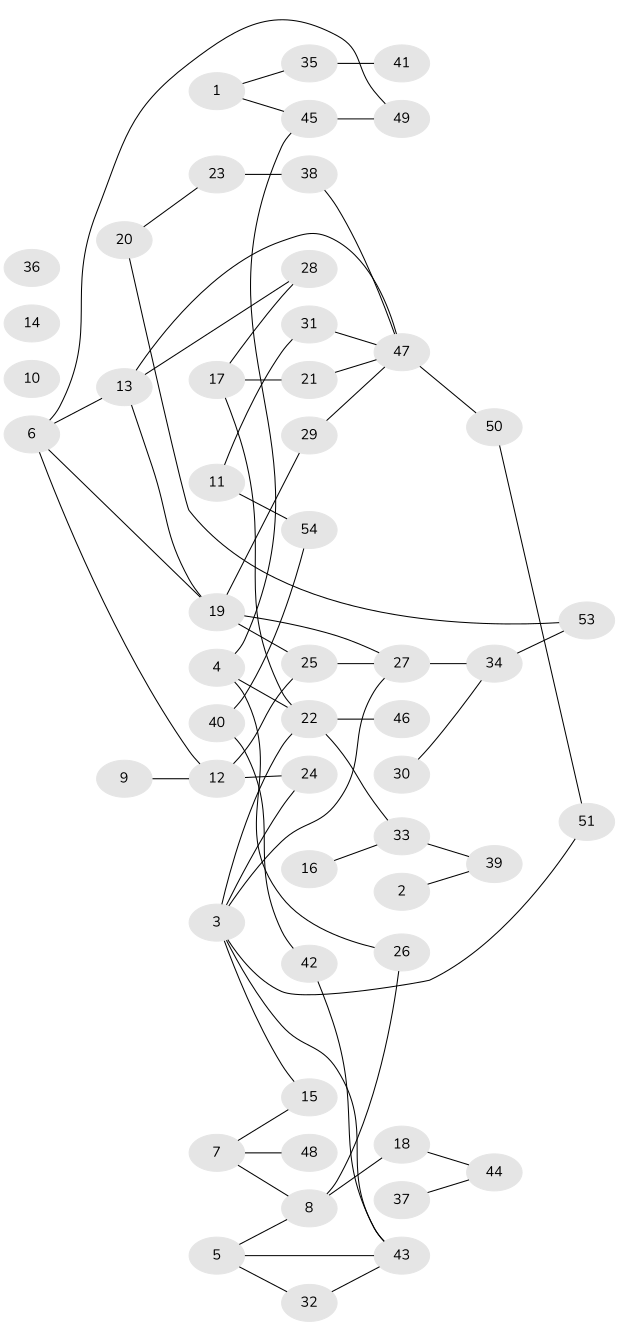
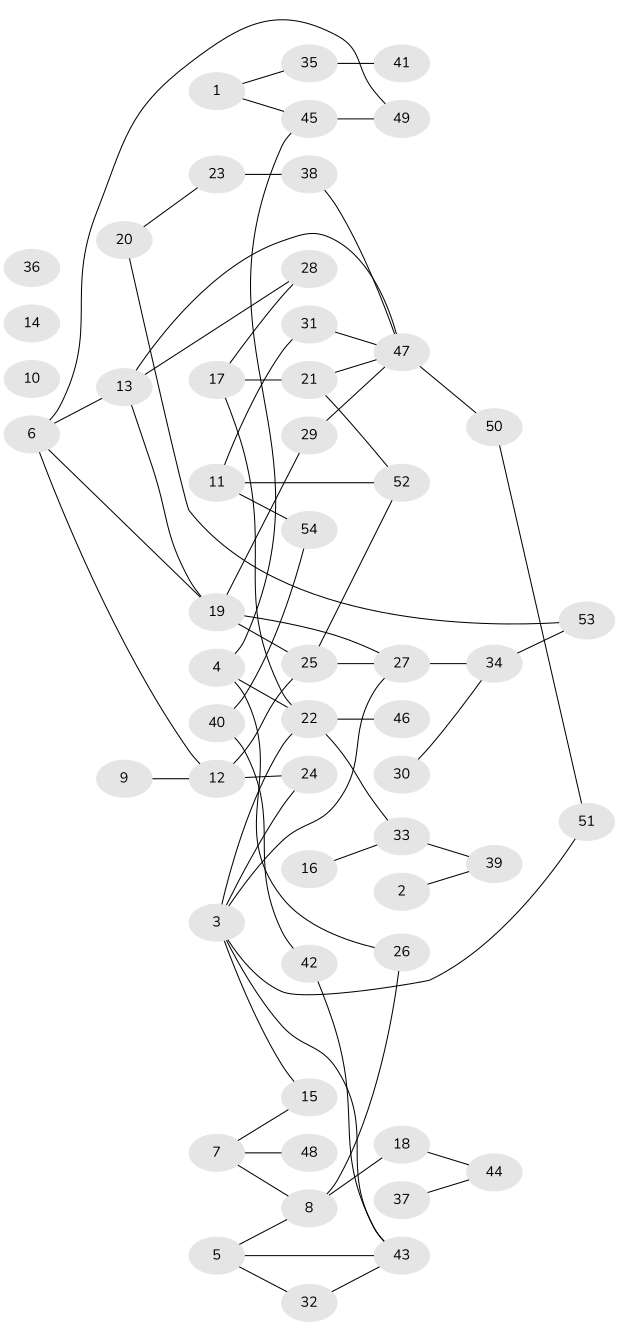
  graph {
    fontname=Nunito
    rankdir=LR
    node [color=gray90 fontname=Nunito style=filled]
    edge [fontname=Nunito]
    1
    35
    45
    41
    49
    2
    39
    3
    15
    22
    24
    27
    43
    51
    33
    46
    34
    4
    26
    5
    8
    32
    18
    6
    12
    13
    19
    25
    28
    47
    29
    7
    48
    44
    9
    10
    11
    31
+   52
    54
    50
    14
    16
    17
    21
    20
    23
    53
    38
    30
    36
    37
    40
    42
    1 -- 35
    1 -- 45
    35 -- 41
    45 -- 49
    2 -- 39
    3 -- 15
    3 -- 22
    3 -- 24
    3 -- 27
    3 -- 43
    3 -- 51
    22 -- 33
    22 -- 46
    27 -- 34
    33 -- 39
    34 -- 53
    4 -- 45
    4 -- 22
    4 -- 26
    5 -- 43
    5 -- 8
    5 -- 32
    8 -- 26
    8 -- 18
    32 -- 43
    18 -- 44
    6 -- 49
    6 -- 12
    6 -- 13
    6 -- 19
    12 -- 24
    12 -- 25
    13 -- 19
    13 -- 28
    13 -- 47
    19 -- 27
    19 -- 25
    19 -- 29
    25 -- 27
+   25 -- 52
    47 -- 50
    29 -- 47
    7 -- 15
    7 -- 8
    7 -- 48
    9 -- 12
    11 -- 31
+   11 -- 52
    11 -- 54
    31 -- 47
    50 -- 51
    16 -- 33
    17 -- 22
    17 -- 28
    17 -- 21
    21 -- 47
+   21 -- 52
    20 -- 23
    20 -- 53
    23 -- 38
    38 -- 47
    30 -- 34
    37 -- 44
    40 -- 54
    40 -- 42
    42 -- 43
  }
